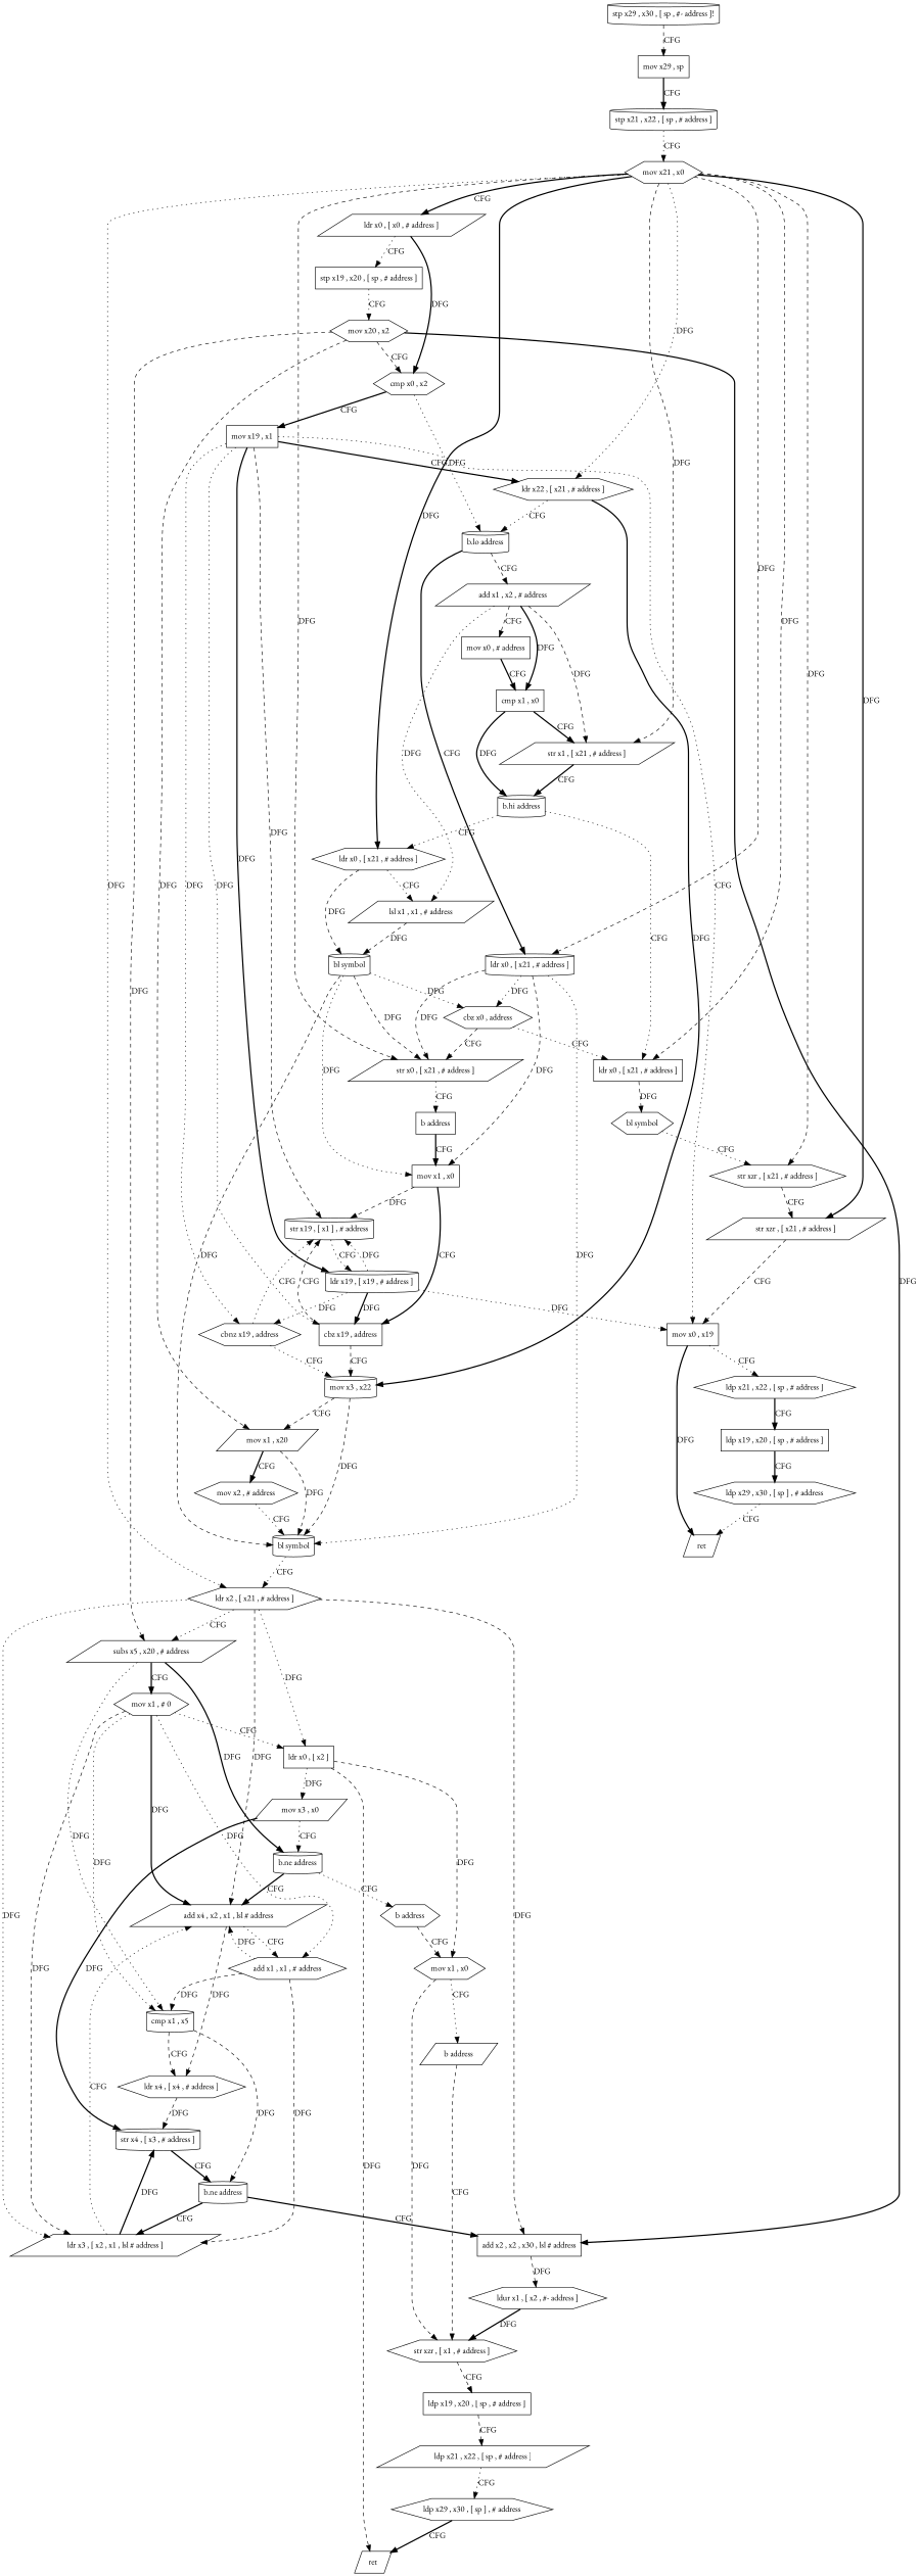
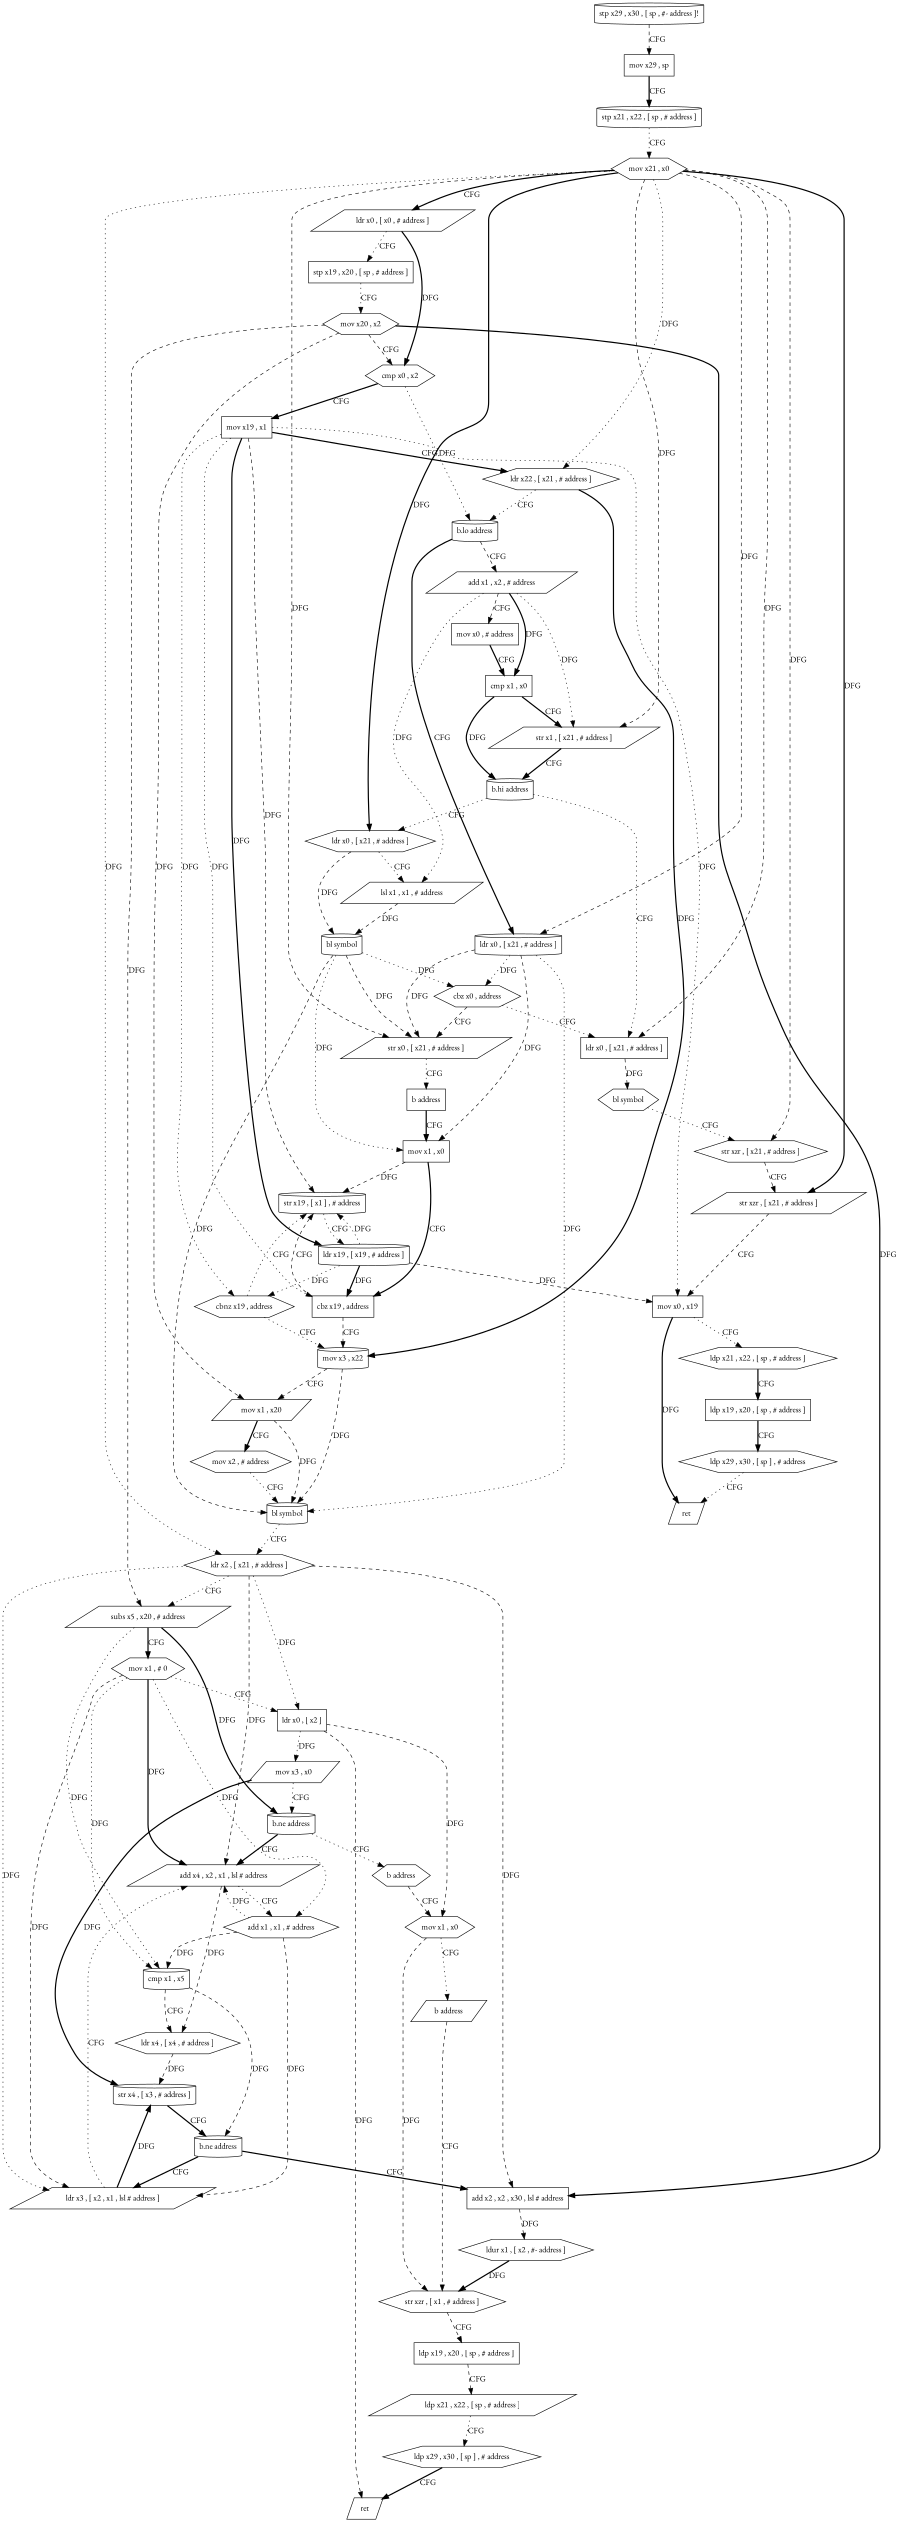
  digraph {
    fontname="EB Garamond"
    node [fontname="EB Garamond" shape=hexagon]
    edge [fontname="EB Garamond" style=dotted]
    n1 [label="stp x29 , x30 , [ sp , #- address ]!" shape=cylinder]
    n2 [label="mov x29 , sp" shape=box]
    n3 [label="stp x21 , x22 , [ sp , # address ]" shape=cylinder]
    n4 [label="mov x21 , x0"]
    n5 [label="ldr x0 , [ x0 , # address ]" shape=parallelogram]
    n6 [label="ldr x22 , [ x21 , # address ]"]
    n7 [label="ldr x0 , [ x21 , # address ]" shape=cylinder]
    n8 [label="str x1 , [ x21 , # address ]" shape=parallelogram]
    n9 [label="ldr x0 , [ x21 , # address ]" shape=box]
    n10 [label="ldr x0 , [ x21 , # address ]"]
    n11 [label="str xzr , [ x21 , # address ]"]
    n12 [label="str xzr , [ x21 , # address ]" shape=parallelogram]
    n13 [label="str x0 , [ x21 , # address ]" shape=parallelogram]
    n14 [label="ldr x2 , [ x21 , # address ]"]
    n15 [label="stp x19 , x20 , [ sp , # address ]" shape=box]
    n16 [label="cmp x0 , x2"]
    n17 [label="b.lo address" shape=cylinder]
    n18 [label="mov x3 , x22" shape=cylinder]
    n19 [label="mov x1 , x0" shape=box]
    n20 [label="cbz x0 , address"]
    n21 [label="bl symbol" shape=cylinder]
    n22 [label="b.hi address" shape=cylinder]
    n23 [label="bl symbol"]
    n24 [label="lsl x1 , x1 , # address" shape=parallelogram]
    n25 [label="bl symbol" shape=cylinder]
    n26 [label="mov x0 , x19" shape=box]
    n27 [label="b address" shape=box]
    n28 [label="subs x5 , x20 , # address" shape=parallelogram]
    n29 [label="add x2 , x2 , x30 , lsl # address" shape=box]
    n30 [label="ldr x0 , [ x2 ]" shape=box]
    n31 [label="add x4 , x2 , x1 , lsl # address" shape=parallelogram]
    n32 [label="ldr x3 , [ x2 , x1 , lsl # address ]" shape=parallelogram]
    n33 [label="mov x20 , x2"]
    n34 [label="mov x19 , x1" shape=box]
    n35 [label="mov x1 , x20" shape=parallelogram]
    n36 [label="mov x2 , # address"]
    n37 [label="mov x1 , # 0"]
    n38 [label="b.ne address" shape=cylinder]
    n39 [label="cmp x1 , x5" shape=cylinder]
    n40 [label="ldur x1 , [ x2 , #- address ]"]
    n41 [label="str x19 , [ x1 ] , # address" shape=cylinder]
    n42 [label="ldr x19 , [ x19 , # address ]" shape=cylinder]
    n43 [label="cbnz x19 , address"]
    n44 [label="cbz x19 , address" shape=box]
    n45 [label="add x1 , x2 , # address" shape=parallelogram]
    n46 [label="ldp x21 , x22 , [ sp , # address ]"]
    n47 [label=ret shape=parallelogram]
    n48 [label="mov x0 , # address" shape=box]
    n49 [label="cmp x1 , x0" shape=box]
    n50 [label="ldp x19 , x20 , [ sp , # address ]" shape=box]
    n51 [label="ldp x29 , x30 , [ sp ] , # address"]
    n52 [label="mov x3 , x0" shape=parallelogram]
    n53 [label="mov x1 , x0"]
    n54 [label=ret shape=parallelogram]
    n55 [label="add x1 , x1 , # address"]
    n56 [label="ldr x4 , [ x4 , # address ]"]
    n57 [label="str x4 , [ x3 , # address ]" shape=cylinder]
    n58 [label="b address"]
    n59 [label="b.ne address" shape=cylinder]
    n60 [label="str xzr , [ x1 , # address ]"]
    n61 [label="b address" shape=parallelogram]
    n62 [label="ldp x19 , x20 , [ sp , # address ]" shape=box]
    n63 [label="ldp x21 , x22 , [ sp , # address ]" shape=parallelogram]
    n64 [label="ldp x29 , x30 , [ sp ] , # address"]
    n1 -> n2 [label=CFG style=dashed]
    n2 -> n3 [label=CFG style=bold]
    n3 -> n4 [label=CFG]
    n4 -> n5 [label=CFG style=bold]
    n4 -> n6 [label=DFG]
    n4 -> n7 [label=DFG style=dashed]
    n4 -> n8 [label=DFG style=dashed]
    n4 -> n9 [label=DFG style=dashed]
    n4 -> n10 [label=DFG style=bold]
    n4 -> n11 [label=DFG style=dashed]
    n4 -> n12 [label=DFG style=bold]
    n4 -> n13 [label=DFG style=dashed]
    n4 -> n14 [label=DFG]
    n5 -> n15 [label=CFG]
    n5 -> n16 [label=DFG style=bold]
    n6 -> n17 [label=CFG]
    n6 -> n18 [label=DFG style=bold]
    n7 -> n13 [label=DFG style=dashed]
    n7 -> n19 [label=DFG style=dashed]
    n7 -> n20 [label=DFG]
    n7 -> n21 [label=DFG]
    n8 -> n22 [label=CFG style=bold]
    n9 -> n23 [label=DFG style=dashed]
    n10 -> n24 [label=CFG]
    n10 -> n25 [label=DFG style=dashed]
    n11 -> n12 [label=CFG style=dashed]
    n12 -> n26 [label=CFG style=dashed]
    n13 -> n27 [label=CFG]
    n14 -> n28 [label=CFG]
    n14 -> n29 [label=DFG style=dashed]
    n14 -> n30 [label=DFG]
    n14 -> n31 [label=DFG style=dashed]
    n14 -> n32 [label=DFG]
    n15 -> n33 [label=CFG]
    n16 -> n17 [label=DFG]
    n16 -> n34 [label=CFG style=bold]
    n17 -> n7 [label=CFG style=bold]
    n17 -> n45 [label=CFG style=dashed]
    n18 -> n21 [label=DFG style=dashed]
    n18 -> n35 [label=CFG style=dashed]
    n19 -> n41 [label=DFG style=dashed]
    n19 -> n44 [label=CFG style=bold]
    n20 -> n9 [label=CFG]
    n20 -> n13 [label=CFG style=dashed]
    n21 -> n14 [label=CFG]
    n22 -> n9 [label=CFG]
    n22 -> n10 [label=CFG]
    n23 -> n11 [label=CFG]
    n24 -> n25 [label=DFG style=dashed]
    n25 -> n13 [label=DFG style=dashed]
    n25 -> n19 [label=DFG]
    n25 -> n20 [label=DFG]
    n25 -> n21 [label=DFG style=dashed]
    n26 -> n46 [label=CFG]
    n26 -> n47 [label=DFG style=bold]
    n27 -> n19 [label=CFG style=bold]
    n28 -> n37 [label=CFG style=bold]
    n28 -> n38 [label=DFG style=bold]
    n28 -> n39 [label=DFG]
    n29 -> n40 [label=DFG style=dashed]
    n30 -> n52 [label=DFG]
    n30 -> n53 [label=DFG style=dashed]
    n30 -> n54 [label=DFG style=dashed]
    n31 -> n55 [label=CFG]
    n31 -> n56 [label=DFG style=dashed]
    n32 -> n31 [label=CFG]
    n32 -> n57 [label=DFG style=bold]
    n33 -> n16 [label=CFG style=dashed]
    n33 -> n28 [label=DFG style=dashed]
    n33 -> n29 [label=DFG style=bold]
    n33 -> n35 [label=DFG style=dashed]
    n34 -> n6 [label=CFG style=bold]
-   n34 -> n26 [label=CFG]
+   n34 -> n26 [label=DFG]
    n34 -> n41 [label=DFG style=dashed]
    n34 -> n42 [label=DFG style=bold]
    n34 -> n43 [label=DFG]
    n34 -> n44 [label=DFG]
    n35 -> n21 [label=DFG style=dashed]
    n35 -> n36 [label=CFG style=bold]
    n36 -> n21 [label=CFG]
    n37 -> n30 [label=CFG]
    n37 -> n31 [label=DFG style=bold]
    n37 -> n32 [label=DFG style=dashed]
    n37 -> n39 [label=DFG]
    n37 -> n55 [label=DFG]
    n38 -> n31 [label=CFG style=bold]
    n38 -> n58 [label=CFG]
    n39 -> n56 [label=CFG style=dashed]
    n39 -> n59 [label=DFG style=dashed]
    n40 -> n60 [label=DFG style=bold]
    n41 -> n42 [label=CFG]
-   n42 -> n26 [label=DFG]
+   n42 -> n26 [label=DFG style=dashed]
    n42 -> n41 [label=DFG]
    n42 -> n43 [label=DFG]
    n42 -> n44 [label=DFG style=bold]
    n43 -> n18 [label=CFG]
    n43 -> n41 [label=CFG]
    n44 -> n18 [label=CFG style=dashed]
    n44 -> n41 [label=CFG style=dashed]
-   n45 -> n8 [label=DFG style=dashed]
+   n45 -> n8 [label=DFG]
    n45 -> n24 [label=DFG]
    n45 -> n48 [label=CFG style=dashed]
    n45 -> n49 [label=DFG style=bold]
    n46 -> n50 [label=CFG style=bold]
    n48 -> n49 [label=CFG style=bold]
    n49 -> n8 [label=CFG style=bold]
    n49 -> n22 [label=DFG style=bold]
    n50 -> n51 [label=CFG style=bold]
    n51 -> n47 [label=CFG]
    n52 -> n38 [label=CFG]
    n52 -> n57 [label=DFG style=bold]
    n53 -> n60 [label=DFG style=dashed]
    n53 -> n61 [label=CFG]
    n55 -> n31 [label=DFG]
    n55 -> n32 [label=DFG style=dashed]
    n55 -> n39 [label=DFG style=dashed]
    n56 -> n57 [label=DFG style=dashed]
    n57 -> n59 [label=CFG style=bold]
    n58 -> n53 [label=CFG style=dashed]
    n59 -> n29 [label=CFG style=bold]
    n59 -> n32 [label=CFG style=bold]
    n60 -> n62 [label=CFG style=dashed]
    n61 -> n60 [label=CFG style=dashed]
    n62 -> n63 [label=CFG style=dashed]
    n63 -> n64 [label=CFG]
    n64 -> n54 [label=CFG style=bold]
  }
